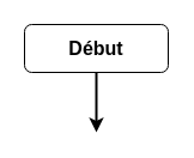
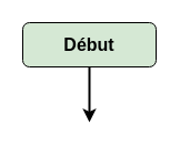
  <mxCell id="0" />
  <mxCell id="1" parent="0" />
  <mxCell id="2" style="edgeStyle=orthogonalEdgeStyle;rounded=0;orthogonalLoop=1;jettySize=auto;html=1;fontSize=16;strokeWidth=2;" edge="1" parent="1" source="3"><mxGeometry relative="1" as="geometry"><mxPoint x="80" y="110" as="targetPoint" /></mxGeometry></mxCell>
- <mxCell id="3" value="&lt;font style=&quot;font-size: 16px;&quot;&gt;&lt;b&gt;Début&lt;/b&gt;&lt;/font&gt;" style="rounded=1;whiteSpace=wrap;html=1;" vertex="1" parent="1"><mxGeometry x="20" y="20" width="120" height="40" as="geometry" /></mxCell>
+ <mxCell id="3" value="&lt;font style=&quot;font-size: 16px;&quot;&gt;&lt;b&gt;Début&lt;/b&gt;&lt;/font&gt;" style="rounded=1;whiteSpace=wrap;html=1;fillColor=#d5e8d4;" vertex="1" parent="1"><mxGeometry x="20" y="20" width="120" height="40" as="geometry" /></mxCell>
